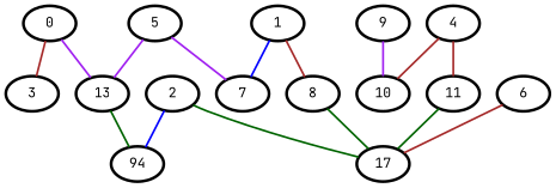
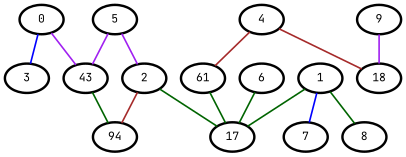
  graph {
    fontname="JetBrains Mono"
    node [fontname="JetBrains Mono" penwidth=3]
    edge [color=darkgreen fontname="JetBrains Mono" penwidth=2]
    0
    3
-   13
+   13 [label=43]
    n4 [label=94]
    1
    7
    8
    n8 [label=17]
    2
    9
-   10
+   10 [label=18]
    4
-   11
+   11 [label=61]
    5
    6
-   0 -- 3 [color=brown]
+   0 -- 3 [color=blue]
    0 -- 13 [color=purple]
    13 -- n4
    1 -- 7 [color=blue]
-   1 -- 8 [color=brown]
-   8 -- n8
-   2 -- n4 [color=blue]
+   1 -- 8
+   1 -- n8
+   2 -- n4 [color=brown]
    2 -- n8
    9 -- 10 [color=purple]
    4 -- 10 [color=brown]
    4 -- 11 [color=brown]
    11 -- n8
    5 -- 13 [color=purple]
-   5 -- 7 [color=purple]
-   6 -- n8 [color=brown]
+   5 -- 2 [color=purple]
+   6 -- n8
  }
